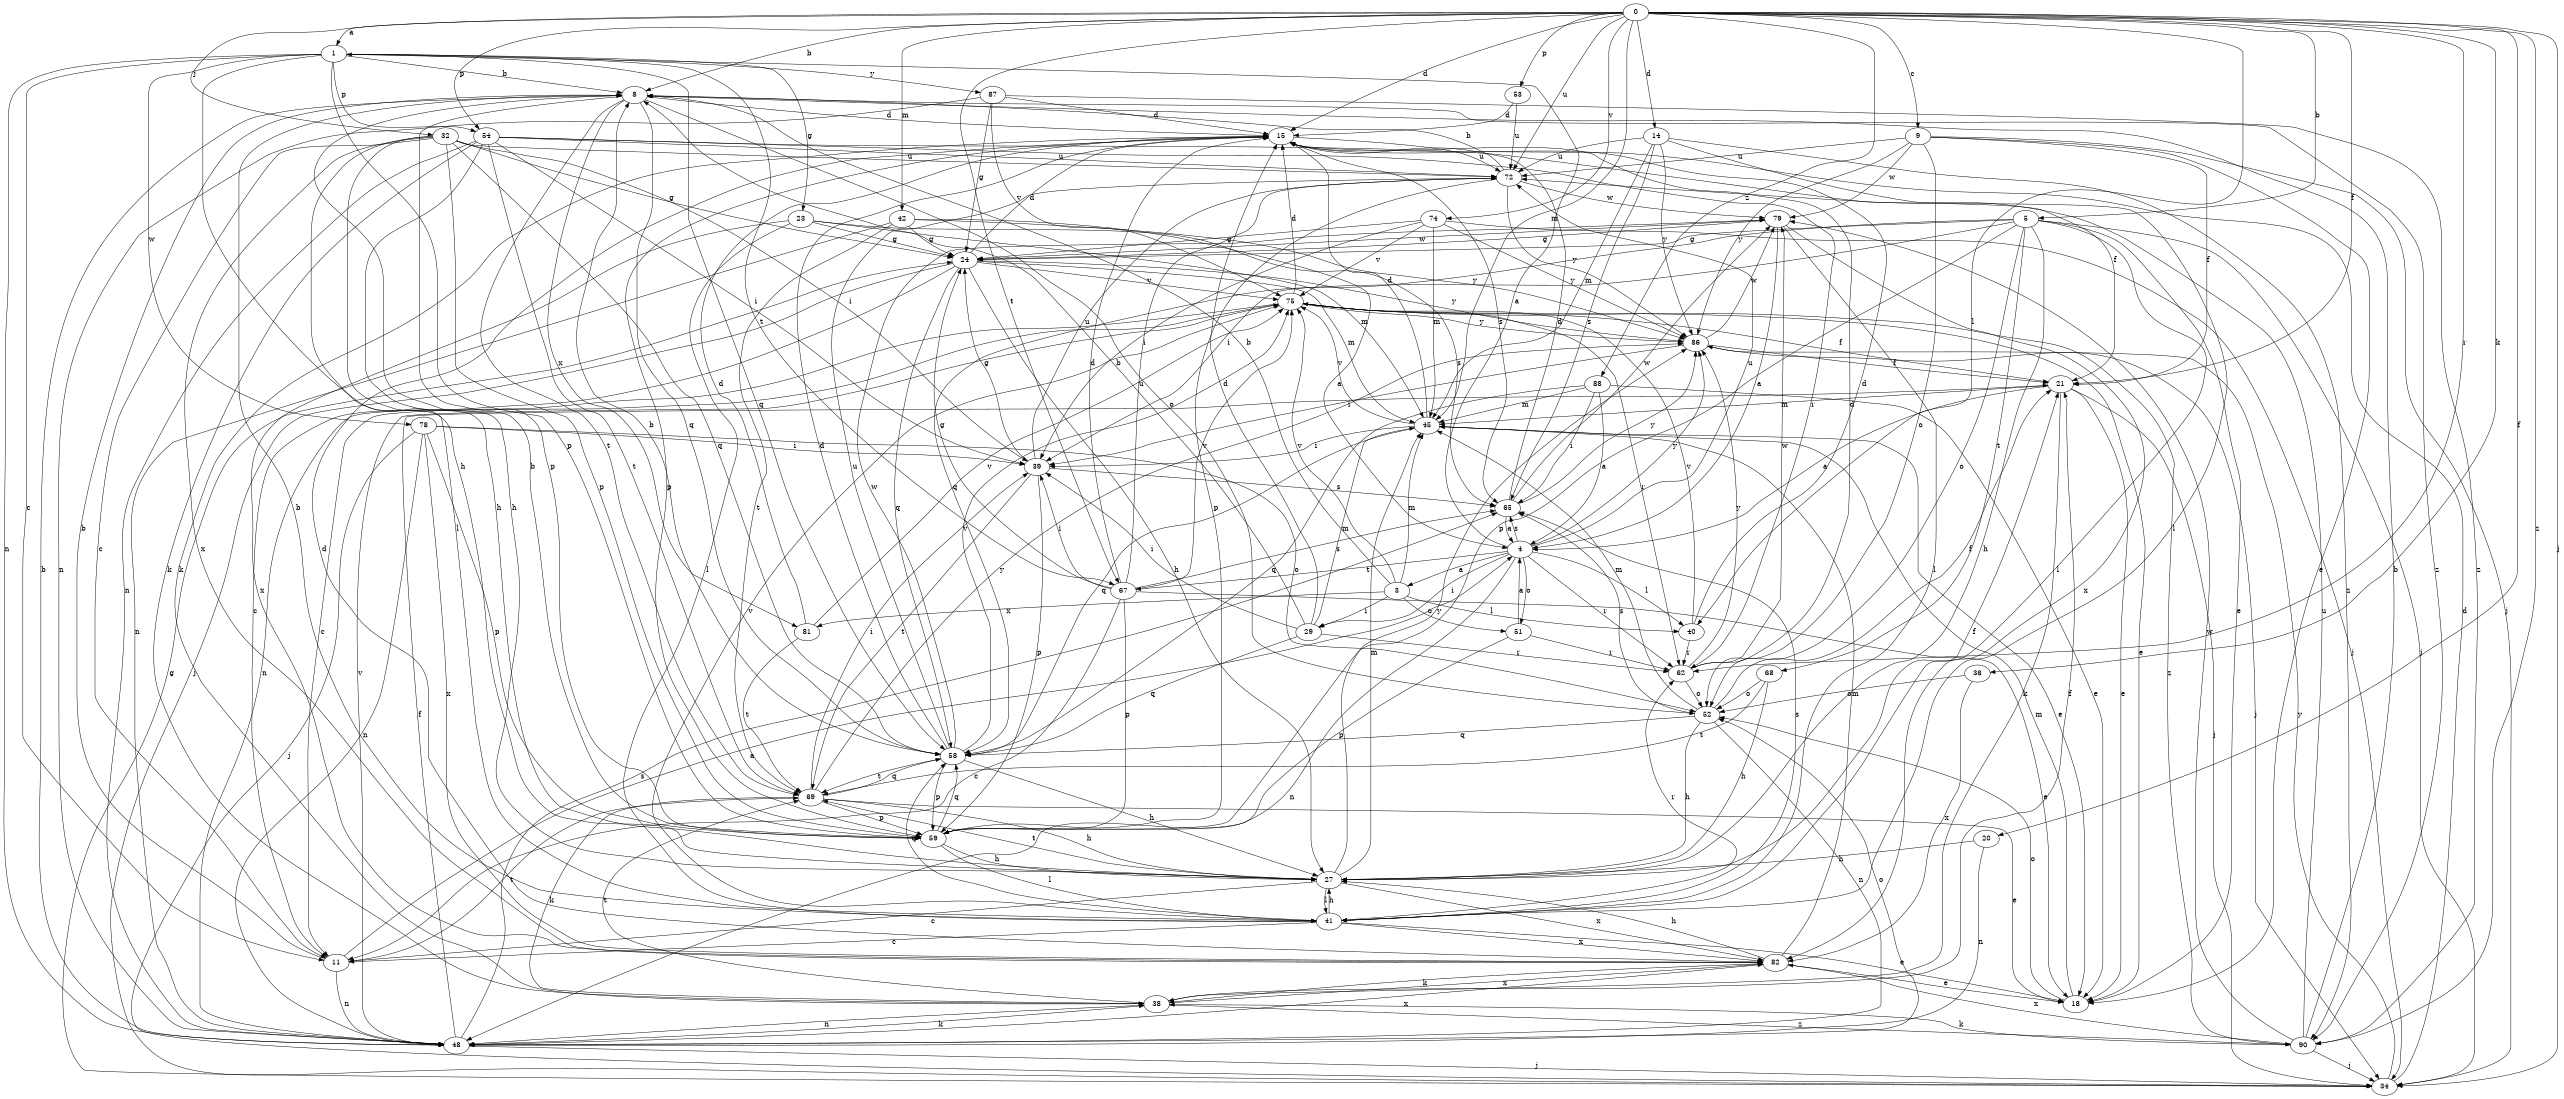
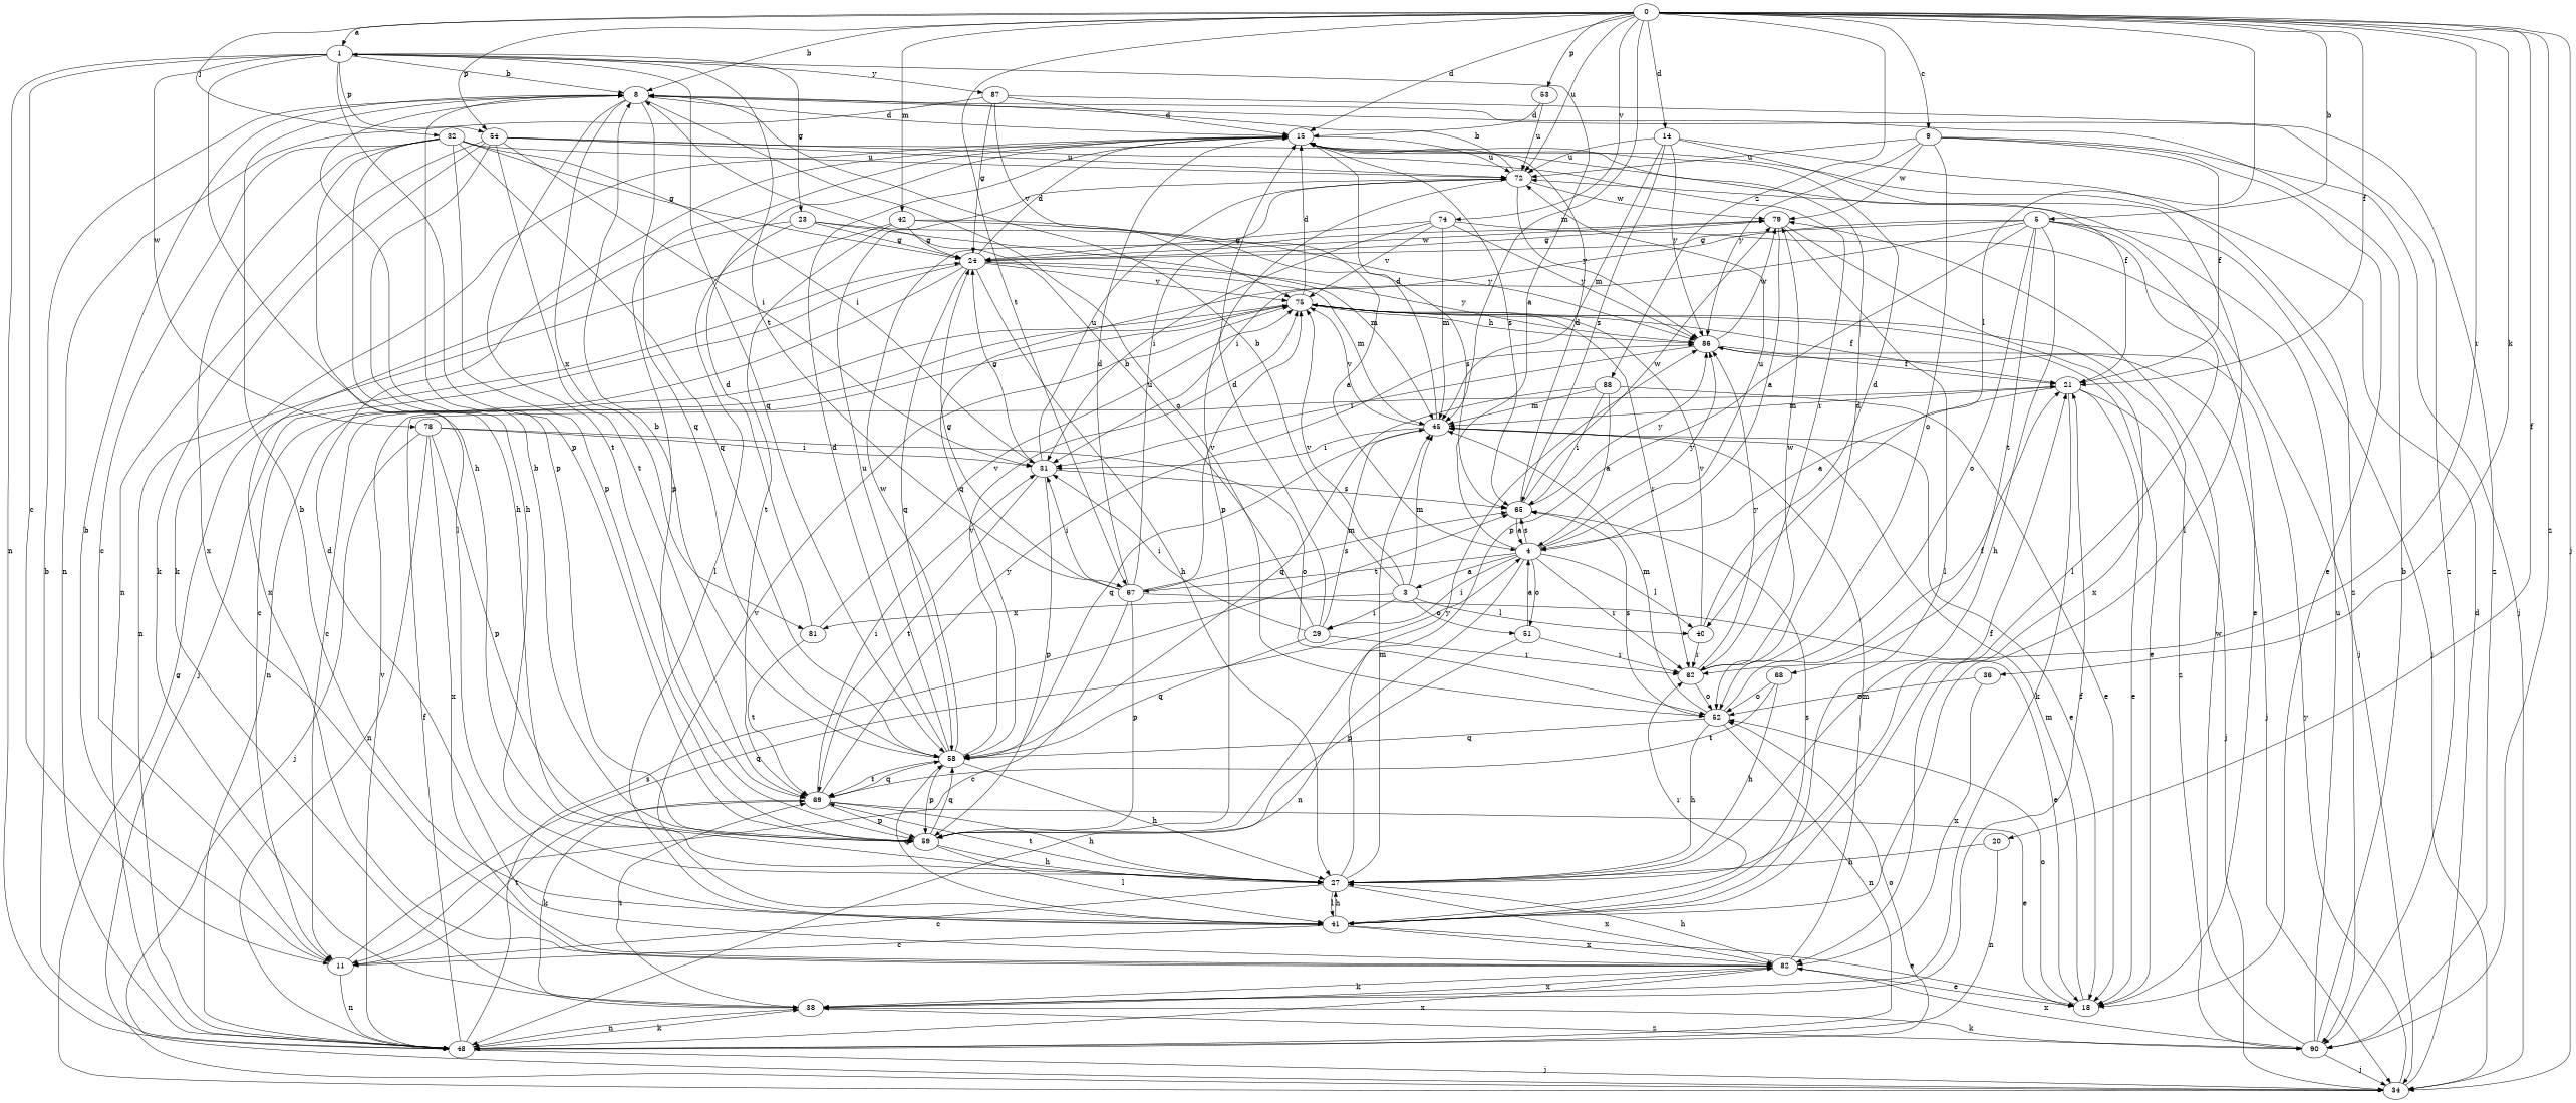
  strict digraph {
    0
    1
    5
    8
    9
    14
    15
    20
    21
    32
    34
    36
    40
    42
    45
    53
    54
    62
    67
    72
    74
    88
    90
    11
    23
    27
    48
    n28 [label=59]
    58
    78
    n31 [label=87]
    18
    24
-   31 [label=39]
+   31
    41
    52
    68
    81
    69
    86
    79
    65
    38
    4
    82
    75
    3
    29
    51
    0 -> 1 [label=a]
    0 -> 5 [label=b]
    0 -> 8 [label=b]
    0 -> 9 [label=c]
    0 -> 14 [label=d]
    0 -> 15 [label=d]
    0 -> 20 [label=f]
    0 -> 21 [label=f]
    0 -> 32 [label=j]
    0 -> 34 [label=j]
    0 -> 36 [label=k]
    0 -> 40 [label=l]
    0 -> 42 [label=m]
    0 -> 45 [label=m]
    0 -> 53 [label=p]
    0 -> 54 [label=p]
    0 -> 62 [label=r]
    0 -> 67 [label=t]
    0 -> 72 [label=u]
    0 -> 74 [label=v]
    0 -> 88 [label=z]
    0 -> 90 [label=z]
    1 -> 8 [label=b]
    1 -> 54 [label=p]
    1 -> 67 [label=t]
    1 -> 11 [label=c]
    1 -> 23 [label=g]
    1 -> 27 [label=h]
    1 -> 48 [label=n]
    1 -> n28 [label=p]
    1 -> 58 [label=q]
    1 -> 78 [label=w]
    1 -> n31 [label=y]
    5 -> 34 [label=j]
    5 -> 27 [label=h]
    5 -> n28 [label=p]
    5 -> 58 [label=q]
    5 -> 18 [label=e]
    5 -> 24 [label=g]
    5 -> 31 [label=i]
    5 -> 41 [label=l]
    5 -> 52 [label=o]
    5 -> 68 [label=t]
    8 -> 15 [label=d]
    8 -> 90 [label=z]
    8 -> n28 [label=p]
    8 -> 58 [label=q]
    8 -> 52 [label=o]
    8 -> 81 [label=x]
    8 -> 69 [label=t]
    9 -> 21 [label=f]
    9 -> 34 [label=j]
    9 -> 72 [label=u]
    9 -> 18 [label=e]
    9 -> 52 [label=o]
    9 -> 86 [label=y]
    9 -> 79 [label=w]
    14 -> 45 [label=m]
    14 -> 72 [label=u]
    14 -> 90 [label=z]
    14 -> 41 [label=l]
    14 -> 86 [label=y]
    14 -> 65 [label=s]
    15 -> 72 [label=u]
    15 -> n28 [label=p]
    15 -> 65 [label=s]
    15 -> 38 [label=k]
    20 -> 27 [label=h]
    20 -> 48 [label=n]
    21 -> 34 [label=j]
    21 -> 45 [label=m]
    21 -> 18 [label=e]
    21 -> 38 [label=k]
    21 -> 4 [label=a]
    32 -> 72 [label=u]
    32 -> 11 [label=c]
    32 -> 27 [label=h]
    32 -> n28 [label=p]
    32 -> 58 [label=q]
    32 -> 24 [label=g]
    32 -> 31 [label=i]
    32 -> 41 [label=l]
    32 -> 82 [label=x]
    34 -> 15 [label=d]
    34 -> 24 [label=g]
    34 -> 86 [label=y]
    36 -> 52 [label=o]
    36 -> 82 [label=x]
    40 -> 15 [label=d]
    40 -> 62 [label=r]
    40 -> 75 [label=v]
    42 -> 48 [label=n]
    42 -> 24 [label=g]
    42 -> 69 [label=t]
    42 -> 86 [label=y]
    42 -> 4 [label=a]
    45 -> 15 [label=d]
    45 -> 58 [label=q]
    45 -> 18 [label=e]
    45 -> 31 [label=i]
    45 -> 75 [label=v]
    53 -> 15 [label=d]
    53 -> 72 [label=u]
    54 -> 21 [label=f]
    54 -> 62 [label=r]
    54 -> 72 [label=u]
    54 -> 27 [label=h]
    54 -> 48 [label=n]
    54 -> 31 [label=i]
    54 -> 69 [label=t]
    54 -> 38 [label=k]
    62 -> 15 [label=d]
    62 -> 52 [label=o]
    62 -> 86 [label=y]
    62 -> 79 [label=w]
    67 -> 15 [label=d]
    67 -> 72 [label=u]
    67 -> 11 [label=c]
    67 -> n28 [label=p]
    67 -> 18 [label=e]
    67 -> 24 [label=g]
    67 -> 31 [label=i]
    67 -> 65 [label=s]
    67 -> 75 [label=v]
    72 -> 8 [label=b]
    72 -> n28 [label=p]
    72 -> 86 [label=y]
    72 -> 79 [label=w]
    74 -> 34 [label=j]
    74 -> 45 [label=m]
    74 -> 24 [label=g]
    74 -> 31 [label=i]
    74 -> 86 [label=y]
    74 -> 75 [label=v]
    88 -> 45 [label=m]
    88 -> 58 [label=q]
    88 -> 18 [label=e]
    88 -> 65 [label=i]
    88 -> 4 [label=a]
    90 -> 8 [label=b]
    90 -> 34 [label=j]
    90 -> 72 [label=u]
    90 -> 79 [label=w]
    90 -> 38 [label=k]
    90 -> 82 [label=x]
    11 -> 8 [label=b]
    11 -> 48 [label=n]
    11 -> 69 [label=t]
-   11 -> 4 [label=a]
+   11 -> 4 [label=q]
    23 -> 45 [label=m]
    23 -> 24 [label=g]
    23 -> 41 [label=l]
    23 -> 65 [label=s]
    23 -> 82 [label=x]
    27 -> 21 [label=f]
    27 -> 45 [label=m]
    27 -> 11 [label=c]
    27 -> 41 [label=l]
    27 -> 69 [label=t]
    27 -> 86 [label=y]
    27 -> 82 [label=x]
    48 -> 8 [label=b]
    48 -> 21 [label=f]
    48 -> 34 [label=j]
    48 -> 52 [label=o]
    48 -> 65 [label=s]
    48 -> 38 [label=k]
    48 -> 82 [label=x]
    48 -> 75 [label=v]
    n28 -> 8 [label=b]
    n28 -> 27 [label=h]
    n28 -> 58 [label=q]
    n28 -> 41 [label=l]
    58 -> 8 [label=b]
    58 -> 15 [label=d]
    58 -> 72 [label=u]
    58 -> 27 [label=h]
    58 -> n28 [label=p]
    58 -> 69 [label=t]
    58 -> 79 [label=w]
    58 -> 75 [label=v]
    78 -> 34 [label=j]
    78 -> 48 [label=n]
    78 -> n28 [label=p]
    78 -> 31 [label=i]
    78 -> 52 [label=o]
    78 -> 82 [label=x]
    n31 -> 15 [label=d]
    n31 -> 90 [label=z]
    n31 -> 48 [label=n]
    n31 -> 24 [label=g]
    n31 -> 75 [label=v]
    18 -> 45 [label=m]
    18 -> 52 [label=o]
    24 -> 15 [label=d]
    24 -> 34 [label=j]
    24 -> 45 [label=m]
    24 -> 11 [label=c]
    24 -> 27 [label=h]
    24 -> 58 [label=q]
    24 -> 86 [label=y]
    24 -> 79 [label=w]
    24 -> 75 [label=v]
    31 -> 72 [label=u]
    31 -> n28 [label=p]
    31 -> 24 [label=g]
    31 -> 69 [label=t]
    31 -> 65 [label=s]
    41 -> 8 [label=b]
    41 -> 62 [label=r]
    41 -> 11 [label=c]
    41 -> 27 [label=h]
    41 -> 58 [label=q]
    41 -> 18 [label=e]
    41 -> 65 [label=s]
    41 -> 82 [label=x]
    41 -> 75 [label=v]
    52 -> 21 [label=f]
    52 -> 45 [label=m]
    52 -> 27 [label=h]
    52 -> 48 [label=n]
    52 -> 58 [label=q]
    52 -> 65 [label=s]
    68 -> 27 [label=h]
    68 -> 52 [label=o]
    68 -> 69 [label=t]
    81 -> 15 [label=d]
    81 -> 69 [label=t]
    81 -> 75 [label=v]
    69 -> 27 [label=h]
    69 -> n28 [label=p]
    69 -> 58 [label=q]
    69 -> 18 [label=e]
    69 -> 31 [label=i]
    69 -> 86 [label=y]
    69 -> 38 [label=k]
    86 -> 21 [label=f]
    86 -> 34 [label=j]
    86 -> 31 [label=i]
    86 -> 79 [label=w]
    79 -> 24 [label=g]
    79 -> 41 [label=l]
    79 -> 4 [label=a]
    79 -> 82 [label=x]
    65 -> 15 [label=d]
    65 -> 86 [label=y]
    65 -> 79 [label=w]
    65 -> 4 [label=a]
    38 -> 21 [label=f]
    38 -> 90 [label=z]
    38 -> 48 [label=n]
    38 -> 69 [label=t]
    38 -> 82 [label=x]
    4 -> 1 [label=a]
    4 -> 40 [label=l]
    4 -> 62 [label=r]
    4 -> 67 [label=t]
    4 -> 72 [label=u]
    4 -> 48 [label=n]
    4 -> 86 [label=y]
    4 -> 65 [label=s]
    4 -> 3 [label=a]
    4 -> 29 [label=i]
    4 -> 51 [label=o]
    82 -> 15 [label=d]
    82 -> 45 [label=m]
    82 -> 27 [label=h]
    82 -> 18 [label=e]
    82 -> 38 [label=k]
    75 -> 15 [label=d]
    75 -> 21 [label=f]
    75 -> 62 [label=r]
    75 -> 90 [label=z]
    75 -> 11 [label=c]
    75 -> 48 [label=n]
    75 -> 18 [label=e]
-   75 -> 86 [label=y]
+   75 -> 86 [label=h]
    3 -> 8 [label=b]
    3 -> 40 [label=l]
    3 -> 45 [label=m]
    3 -> 81 [label=x]
    3 -> 75 [label=v]
    3 -> 29 [label=i]
    3 -> 51 [label=o]
    29 -> 8 [label=b]
    29 -> 15 [label=d]
    29 -> 45 [label=m]
    29 -> 62 [label=r]
    29 -> 58 [label=q]
    29 -> 31 [label=i]
    51 -> 62 [label=r]
    51 -> n28 [label=p]
    51 -> 4 [label=a]
  }
